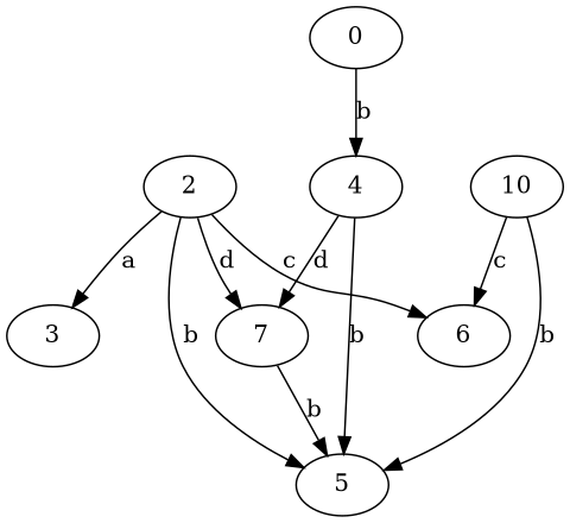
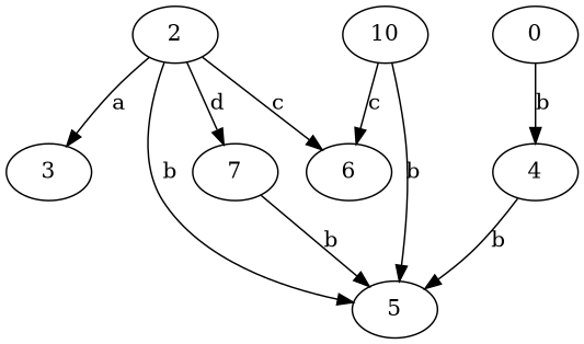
  strict digraph {
    2
    3
    5
    6
    7
    4
    0
    10
    2 -> 3 [label=a]
    2 -> 5 [label=b]
    2 -> 6 [label=c]
    2 -> 7 [label=d]
    7 -> 5 [label=b]
    4 -> 5 [label=b]
-   4 -> 7 [label=d]
    0 -> 4 [label=b]
    10 -> 5 [label=b]
    10 -> 6 [label=c]
  }
